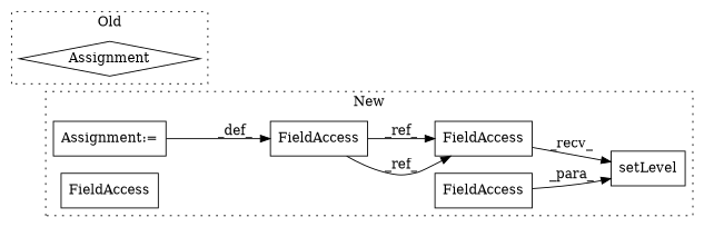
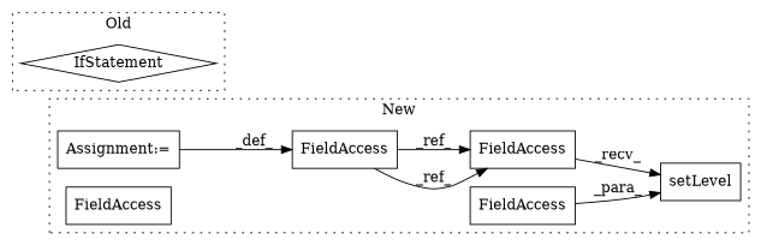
  digraph {
    rankdir=LR
    node [a=22 l=6 s=888 shape=box]
    n1 [a=32 l="9,1" label=setLevel s="895,917"]
    n2 [a=7 l=1 label="Assignment:=" s=854]
    n3 [label=FieldAccess s=848]
    n4 [label=FieldAccess]
    n5 [l=13 label=FieldAccess s=904]
    n6 [label=FieldAccess]
-   n7 [a=25 l="4,2" label=Assignment s="11934,11960" shape=diamond]
+   n7 [a=25 l="4,2" label=IfStatement s="11934,11960" shape=diamond]
    subgraph cluster_1 {
      label=New
      style=dotted
      n1
      n2
      n3
      n4
      n5
      n6
    }
    subgraph cluster_2 {
      label=Old
      style=dotted
      n7
    }
    n2 -> n3 [label=_def_]
    n3 -> n6 [label=_ref_]
    n3 -> n6 [label=_ref_]
    n5 -> n1 [label=_para_]
    n6 -> n1 [label=_recv_]
  }
